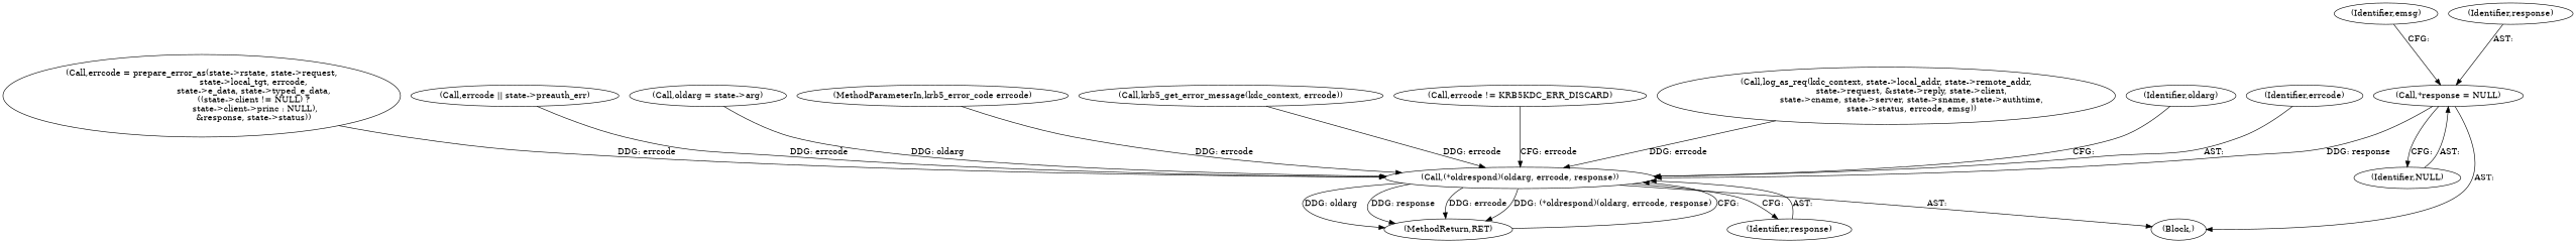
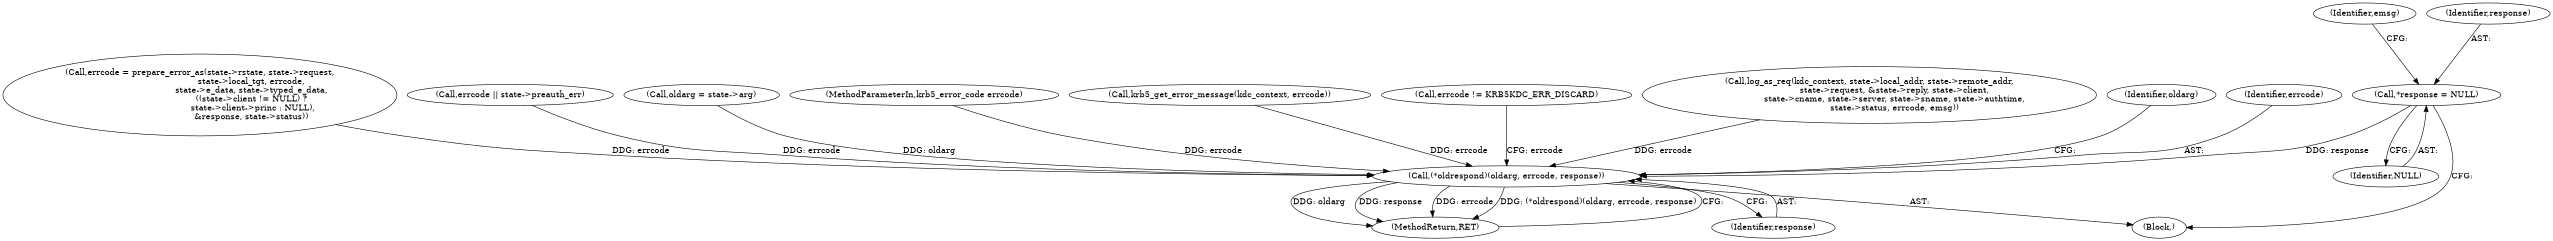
  digraph {
    n1 [label="(Call,*response = NULL)"]
    n2 [label="(Call,(*oldrespond)(oldarg, errcode, response))"]
    n3 [label="(Identifier,NULL)"]
    n4 [label="(Block,)"]
    n5 [label="(MethodReturn,RET)"]
    n6 [label="(Identifier,response)"]
    n7 [label="(Call,errcode = prepare_error_as(state->rstate, state->request,\n                                       state->local_tgt, errcode,\n                                       state->e_data, state->typed_e_data,\n                                       ((state->client != NULL) ?\n                                        state->client->princ : NULL),\n                                       &response, state->status))"]
    n8 [label="(Call,errcode || state->preauth_err)"]
    n9 [label="(Identifier,emsg)"]
    n10 [label="(Identifier,response)"]
    n11 [label="(Call,oldarg = state->arg)"]
    n12 [label="(MethodParameterIn,krb5_error_code errcode)"]
    n13 [label="(Call,krb5_get_error_message(kdc_context, errcode))"]
    n14 [label="(Call,errcode != KRB5KDC_ERR_DISCARD)"]
    n15 [label="(Call,log_as_req(kdc_context, state->local_addr, state->remote_addr,\n                   state->request, &state->reply, state->client,\n                   state->cname, state->server, state->sname, state->authtime,\n                   state->status, errcode, emsg))"]
    n16 [label="(Identifier,oldarg)"]
    n17 [label="(Identifier,errcode)"]
    n1 -> n2 [label="DDG: response"]
    n1 -> n3 [label="CFG: "]
-   n1 -> n4 [label="AST: "]
+   n1 -> n4 [label="CFG: "]
    n2 -> n4 [label="AST: "]
    n2 -> n5 [label="DDG: oldarg"]
    n2 -> n5 [label="DDG: response"]
    n2 -> n5 [label="DDG: errcode"]
    n2 -> n5 [label="DDG: (*oldrespond)(oldarg, errcode, response)"]
    n2 -> n6 [label="CFG: "]
    n3 -> n1 [label="AST: "]
    n5 -> n2 [label="CFG: "]
    n6 -> n2 [label="AST: "]
    n7 -> n2 [label="DDG: errcode"]
    n8 -> n2 [label="DDG: errcode"]
    n9 -> n1 [label="CFG: "]
    n10 -> n1 [label="AST: "]
    n11 -> n2 [label="DDG: oldarg"]
    n12 -> n2 [label="DDG: errcode"]
    n13 -> n2 [label="DDG: errcode"]
    n14 -> n2 [label="CFG: errcode"]
    n15 -> n2 [label="DDG: errcode"]
    n16 -> n2 [label="CFG: "]
    n17 -> n2 [label="AST: "]
  }
